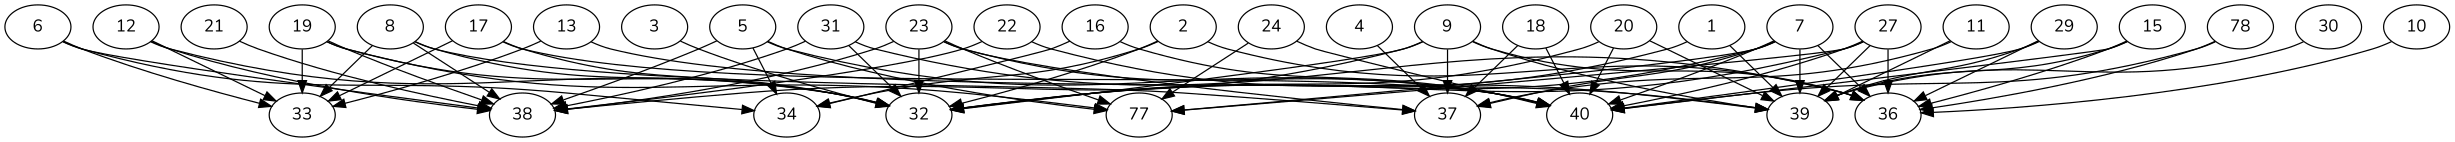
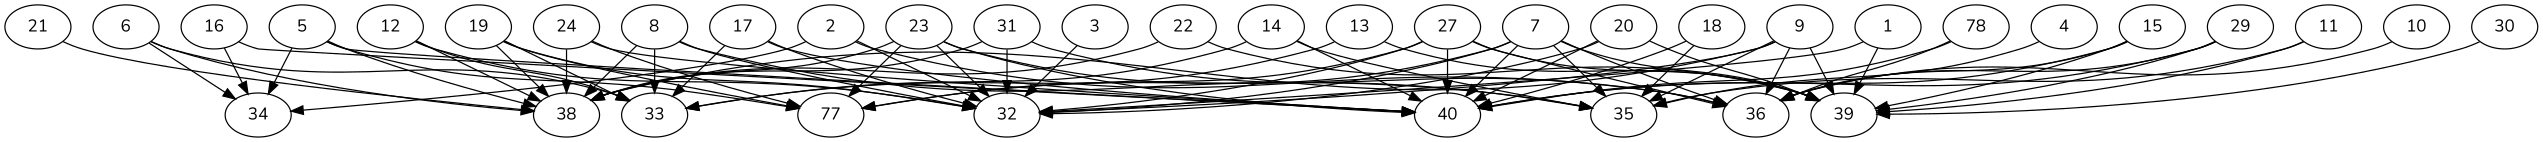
  digraph {
    fontname=Nunito
    node [alpha=0.02 fontname=Nunito]
    edge [fontname=Nunito]
    1 [alpha=0.07 expect_size=43205632]
    32 [alpha=0.15 expect_size=14009344]
    39 [alpha=0.05 expect_size=18013184]
    2 [alpha=0.03 expect_size=9331712]
    34 [expect_size=23894016]
    36 [alpha=0.01 expect_size=18213888]
    3 [alpha=0.15 expect_size=17847296]
    4 [expect_size=22815744]
-   35 [expect_size=28084224 label=37]
+   35 [expect_size=28084224]
    5 [alpha=0.08 expect_size=33009664]
    n11 [alpha=0.08 expect_size=38152192 label=77]
    38 [alpha=0.17 expect_size=28674048]
    40 [expect_size=24409088]
    6 [alpha=0.08 expect_size=49113088]
    33 [alpha=0.14 expect_size=25060352]
    7 [alpha=0.15 expect_size=40388608]
    8 [alpha=0.17 expect_size=33475584]
    9 [alpha=0.09 expect_size=23483392]
    10 [expect_size=15621120]
    11 [alpha=0.11 expect_size=13191168]
    12 [alpha=0.18 expect_size=29719552]
    13 [expect_size=37976064]
+   14 [alpha=0.12 expect_size=26263552]
    15 [alpha=0.06 expect_size=31923200]
    16 [alpha=0.03 expect_size=51703808]
    17 [alpha=0.13 expect_size=23330816]
    18 [alpha=0.11 expect_size=10881024]
    19 [alpha=0.16 expect_size=50853888]
    20 [alpha=0.07 expect_size=25377792]
    21 [alpha=0.15 expect_size=30562304]
    22 [alpha=0.05 expect_size=9707520]
    23 [alpha=0.20 expect_size=51788800]
    24 [expect_size=10174464]
    27 [alpha=0.16 expect_size=9732096]
    n35 [alpha=0.15 expect_size=39404544 label=78]
    29 [alpha=0.03 expect_size=17628160]
    30 [alpha=0.14 expect_size=7727104]
    31 [alpha=0.09 expect_size=25323520]
    1 -> 32
    1 -> 39
    2 -> 32
    2 -> 34
    2 -> 36
    3 -> 32
    4 -> 35
    5 -> 34
    5 -> n11
    5 -> 38
    5 -> 40
    6 -> 34
    6 -> 38
    6 -> 33
    7 -> 32
    7 -> 39
    7 -> 36
    7 -> 35
    7 -> n11
    7 -> 40
    8 -> 32
    8 -> 35
    8 -> 38
    8 -> 33
    9 -> 32
    9 -> 39
    9 -> 36
    9 -> 35
    9 -> 38
    10 -> 36
    11 -> 39
    11 -> 35
    12 -> 32
    12 -> 38
    12 -> 33
    13 -> 39
    13 -> 33
+   14 -> 35
+   14 -> 40
+   14 -> 33
    15 -> 39
    15 -> 36
    15 -> 40
    16 -> 34
    16 -> 40
    17 -> 32
    17 -> 40
    17 -> 33
    18 -> 35
    18 -> 40
    19 -> 32
    19 -> n11
    19 -> 38
    19 -> 33
    20 -> 32
    20 -> 39
    20 -> 40
    21 -> 38
    22 -> 39
    22 -> 38
    23 -> 32
    23 -> 35
    23 -> n11
    23 -> 38
    23 -> 40
    24 -> n11
+   24 -> 38
    24 -> 40
    27 -> 32
    27 -> 39
    27 -> 36
    27 -> n11
    27 -> 40
    n35 -> 36
    n35 -> 40
    29 -> 39
    29 -> 36
    29 -> 40
    30 -> 39
    31 -> 32
    31 -> 36
    31 -> 38
  }
